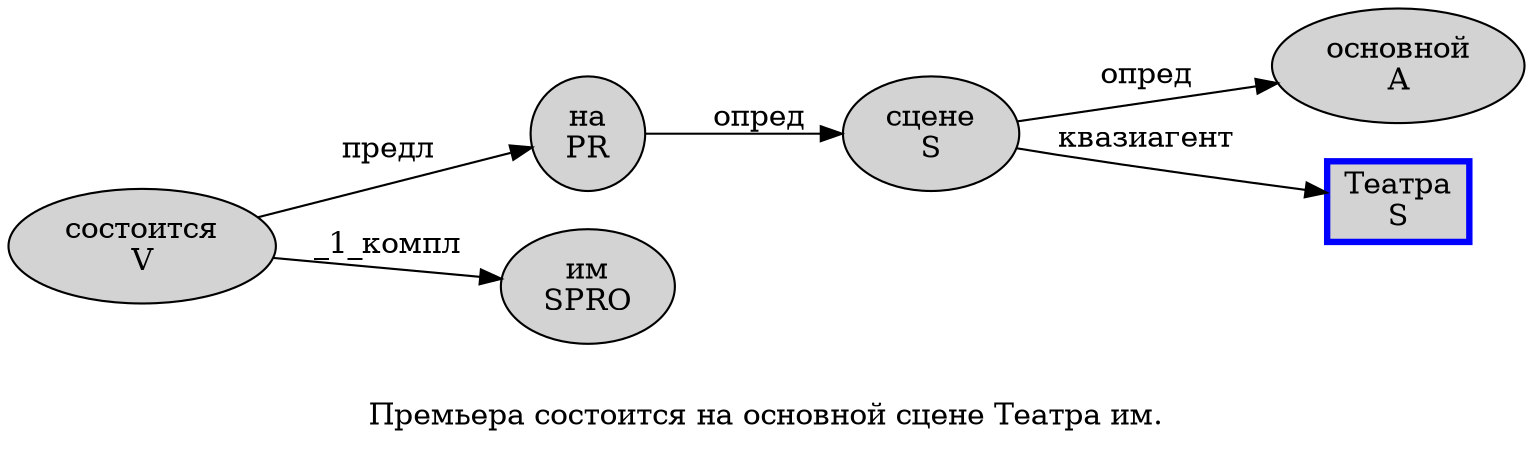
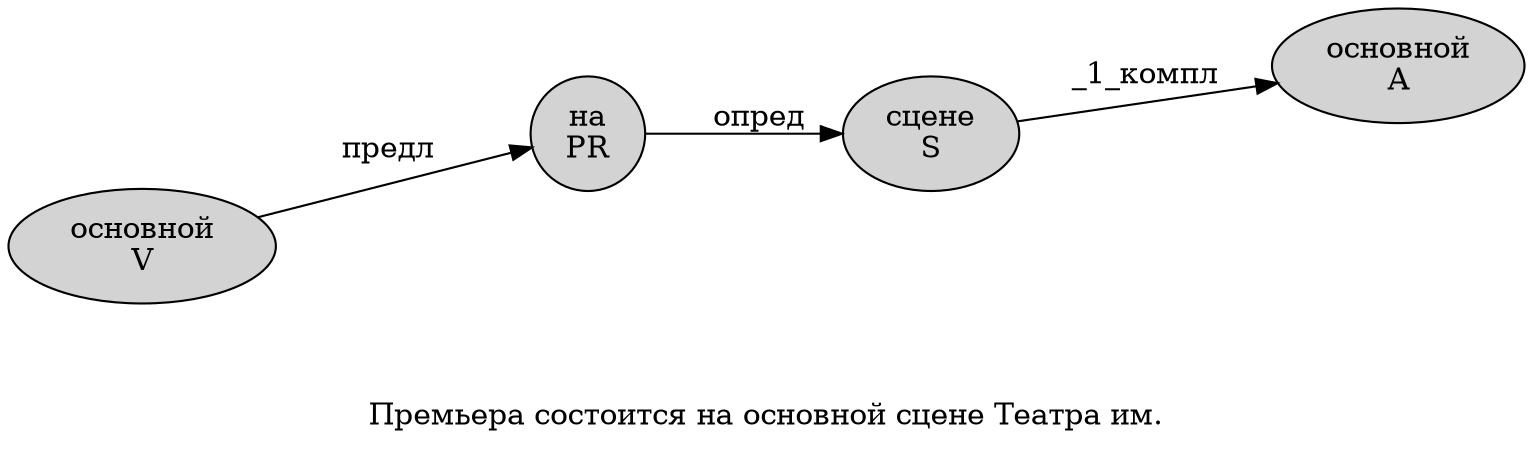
  digraph {
    label="Премьера состоится на основной сцене Театра им."
    rankdir=LR
    node [fillcolor=lightgray penwidth=1 shape=ellipse style=filled]
-   n1 [label="состоится\nV"]
+   n1 [label="основной\nV"]
    n2 [label="на\nPR"]
-   n3 [label="им\nSPRO"]
    n4 [label="сцене\nS"]
    n5 [label="основной\nA"]
-   n6 [color=blue label="Театра\nS" penwidth=3 shape=box]
    n1 -> n2 [label="предл"]
-   n1 -> n3 [label="_1_компл"]
    n2 -> n4 [label="опред"]
-   n4 -> n5 [label="опред"]
-   n4 -> n6 [label="квазиагент"]
+   n4 -> n5 [label="_1_компл"]
  }
